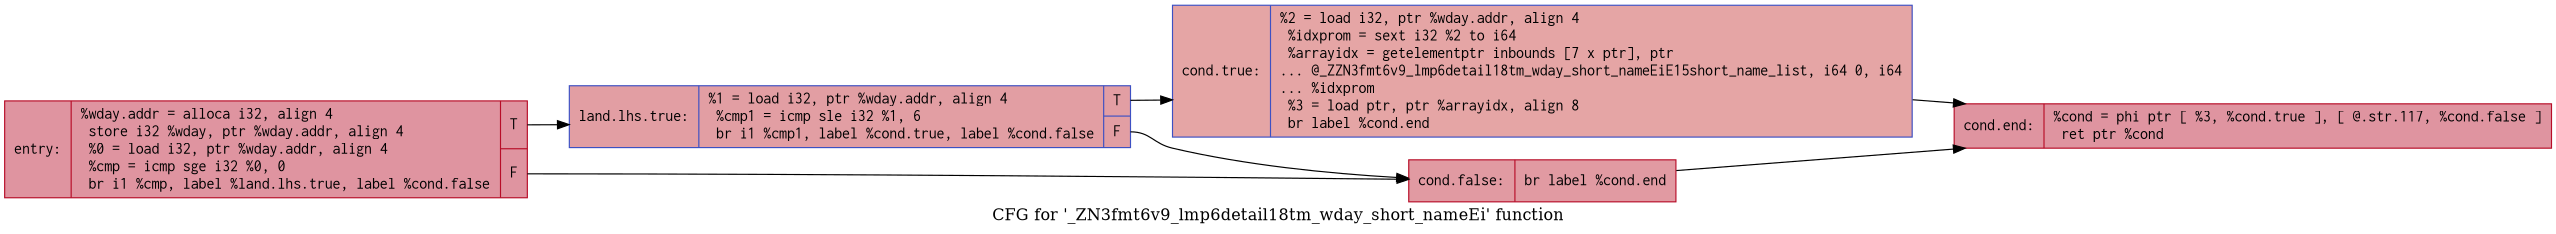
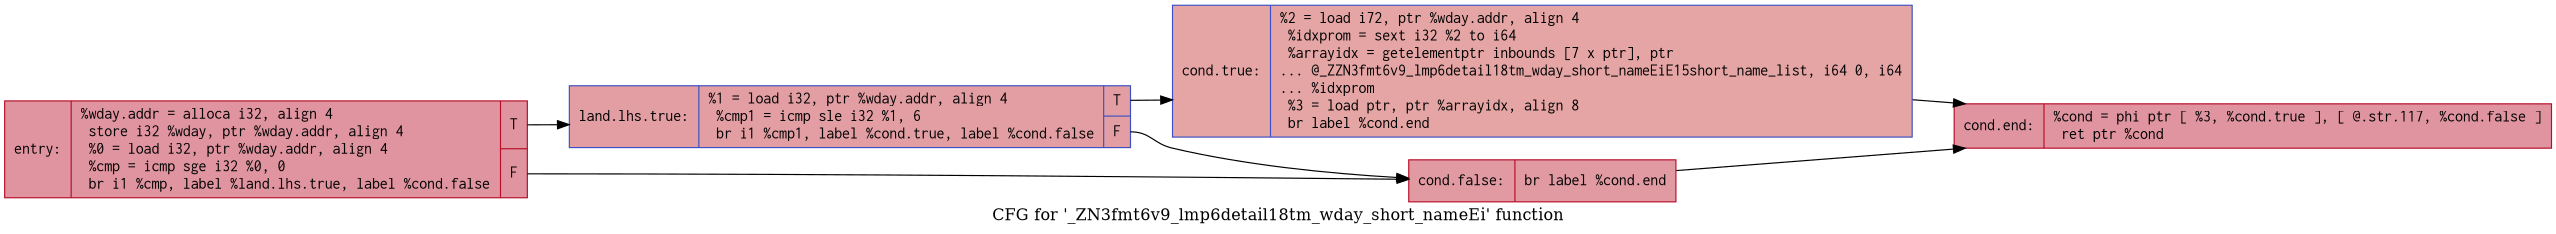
  digraph {
    label="CFG for '_ZN3fmt6v9_lmp6detail18tm_wday_short_nameEi' function"
    rankdir=LR
    node [color="#b70d28ff" fillcolor="#b70d2870" fontname=Courier shape=record style=filled]
    n1 [label="{entry:\l|  %wday.addr = alloca i32, align 4\l  store i32 %wday, ptr %wday.addr, align 4\l  %0 = load i32, ptr %wday.addr, align 4\l  %cmp = icmp sge i32 %0, 0\l  br i1 %cmp, label %land.lhs.true, label %cond.false\l|{<s0>T|<s1>F}}"]
    n2 [color="#3d50c3ff" fillcolor="#be242e70" label="{land.lhs.true:\l|  %1 = load i32, ptr %wday.addr, align 4\l  %cmp1 = icmp sle i32 %1, 6\l  br i1 %cmp1, label %cond.true, label %cond.false\l|{<s0>T|<s1>F}}"]
    n3 [fillcolor="#bb1b2c70" label="{cond.false:\l|  br label %cond.end\l}"]
-   n4 [color="#3d50c3ff" fillcolor="#c5333470" label="{cond.true:\l|  %2 = load i32, ptr %wday.addr, align 4\l  %idxprom = sext i32 %2 to i64\l  %arrayidx = getelementptr inbounds [7 x ptr], ptr\l... @_ZZN3fmt6v9_lmp6detail18tm_wday_short_nameEiE15short_name_list, i64 0, i64\l... %idxprom\l  %3 = load ptr, ptr %arrayidx, align 8\l  br label %cond.end\l}"]
+   n4 [color="#3d50c3ff" fillcolor="#c5333470" label="{cond.true:\l|  %2 = load i72, ptr %wday.addr, align 4\l  %idxprom = sext i32 %2 to i64\l  %arrayidx = getelementptr inbounds [7 x ptr], ptr\l... @_ZZN3fmt6v9_lmp6detail18tm_wday_short_nameEiE15short_name_list, i64 0, i64\l... %idxprom\l  %3 = load ptr, ptr %arrayidx, align 8\l  br label %cond.end\l}"]
    n5 [label="{cond.end:\l|  %cond = phi ptr [ %3, %cond.true ], [ @.str.117, %cond.false ]\l  ret ptr %cond\l}"]
    n1 -> n2 [tailport=s0]
    n1 -> n3 [tailport=s1]
    n2 -> n3 [tailport=s1]
    n2 -> n4 [tailport=s0]
    n3 -> n5
    n4 -> n5
  }
